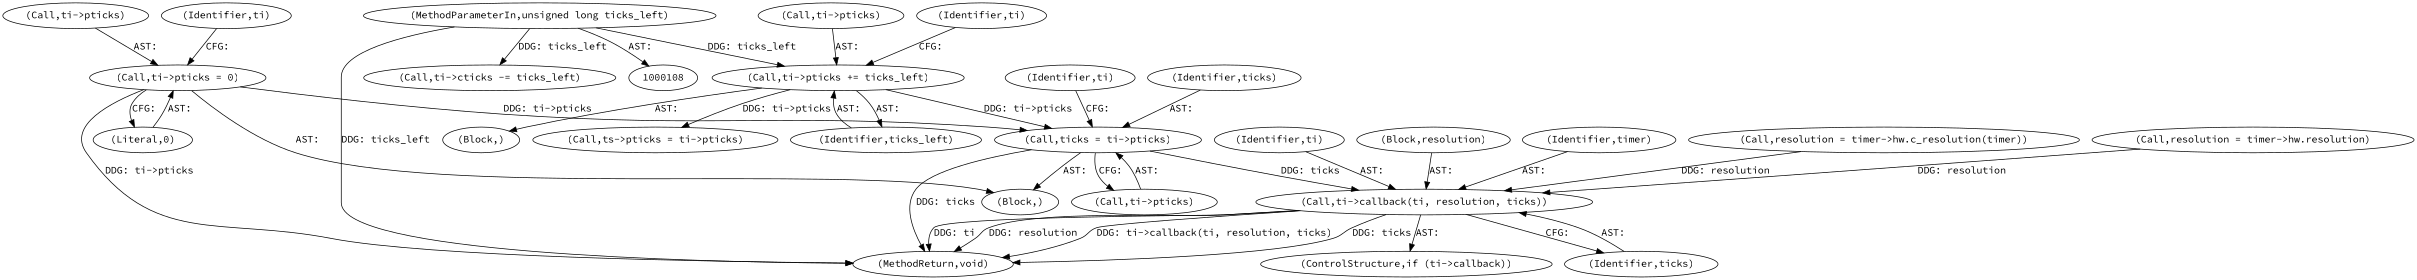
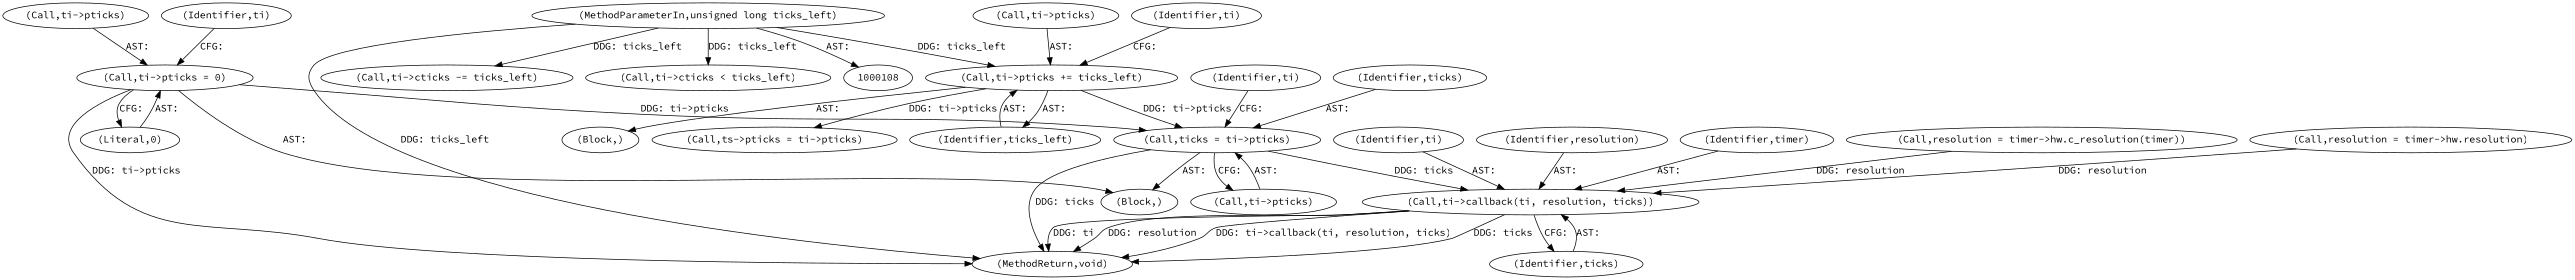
  digraph {
    fontname="Source Code Pro"
    node [fontname="Source Code Pro"]
    edge [fontname="Source Code Pro"]
    n1 [label="(Call,ticks = ti->pticks)"]
    n2 [label="(Call,ti->callback(ti, resolution, ticks))"]
    n3 [label="(Block,)"]
    n4 [label="(MethodReturn,void)"]
    n5 [label="(Call,ti->pticks)"]
-   n6 [label="(ControlStructure,if (ti->callback))"]
    n7 [label="(Identifier,ticks)"]
    n8 [label="(Call,ti->pticks = 0)"]
    n9 [label="(Literal,0)"]
    n10 [label="(Call,ti->pticks += ticks_left)"]
    n11 [label="(Block,)"]
    n12 [label="(Identifier,ticks_left)"]
    n13 [label="(Call,ts->pticks = ti->pticks)"]
    n14 [label="(MethodParameterIn,unsigned long ticks_left)"]
    n15 [label="(Call,ti->cticks -= ticks_left)"]
+   n16 [label="(Call,ti->cticks < ticks_left)"]
    1000108
    n18 [label="(Identifier,ti)"]
-   n19 [label="(Block,resolution)"]
+   n19 [label="(Identifier,resolution)"]
    n20 [label="(Identifier,timer)"]
    n21 [label="(Call,ti->pticks)"]
    n22 [label="(Call,resolution = timer->hw.c_resolution(timer))"]
    n23 [label="(Call,ti->pticks)"]
    n24 [label="(Identifier,ti)"]
    n25 [label="(Identifier,ti)"]
    n26 [label="(Call,resolution = timer->hw.resolution)"]
    n27 [label="(Identifier,ticks)"]
    n28 [label="(Identifier,ti)"]
    n1 -> n2 [label="DDG: ticks"]
    n1 -> n3 [label="AST: "]
    n1 -> n4 [label="DDG: ticks"]
    n1 -> n5 [label="CFG: "]
    n2 -> n4 [label="DDG: ti->callback(ti, resolution, ticks)"]
    n2 -> n4 [label="DDG: ticks"]
    n2 -> n4 [label="DDG: ti"]
    n2 -> n4 [label="DDG: resolution"]
-   n2 -> n6 [label="AST: "]
    n2 -> n7 [label="CFG: "]
    n5 -> n1 [label="AST: "]
    n7 -> n2 [label="AST: "]
    n8 -> n1 [label="DDG: ti->pticks"]
    n8 -> n3 [label="AST: "]
    n8 -> n4 [label="DDG: ti->pticks"]
    n8 -> n9 [label="CFG: "]
    n9 -> n8 [label="AST: "]
    n10 -> n1 [label="DDG: ti->pticks"]
    n10 -> n11 [label="AST: "]
    n10 -> n12 [label="AST: "]
    n10 -> n13 [label="DDG: ti->pticks"]
    n12 -> n10 [label="AST: "]
    n14 -> n4 [label="DDG: ticks_left"]
    n14 -> n10 [label="DDG: ticks_left"]
    n14 -> n15 [label="DDG: ticks_left"]
+   n14 -> n16 [label="DDG: ticks_left"]
    n14 -> 1000108 [label="AST: "]
    n18 -> n2 [label="AST: "]
    n19 -> n2 [label="AST: "]
    n20 -> n2 [label="AST: "]
    n21 -> n10 [label="AST: "]
    n22 -> n2 [label="DDG: resolution"]
    n23 -> n8 [label="AST: "]
    n24 -> n10 [label="CFG: "]
    n25 -> n1 [label="CFG: "]
    n26 -> n2 [label="DDG: resolution"]
    n27 -> n1 [label="AST: "]
    n28 -> n8 [label="CFG: "]
  }
